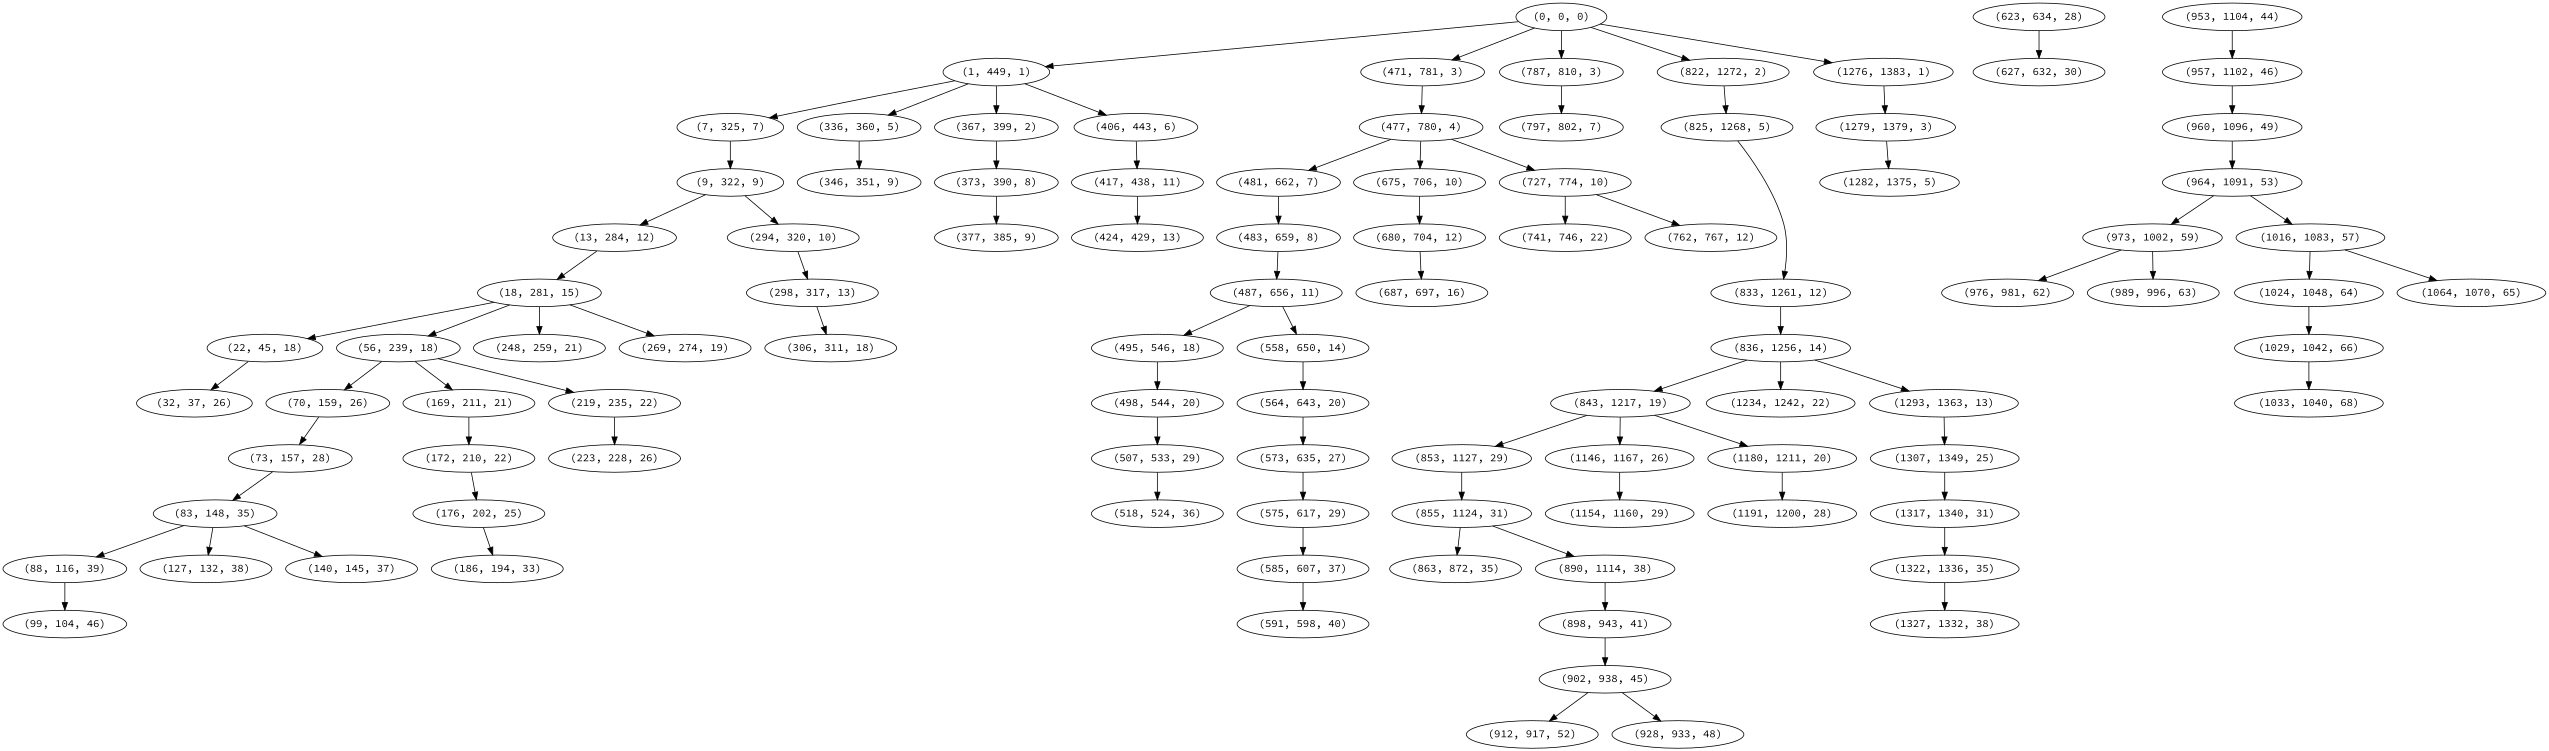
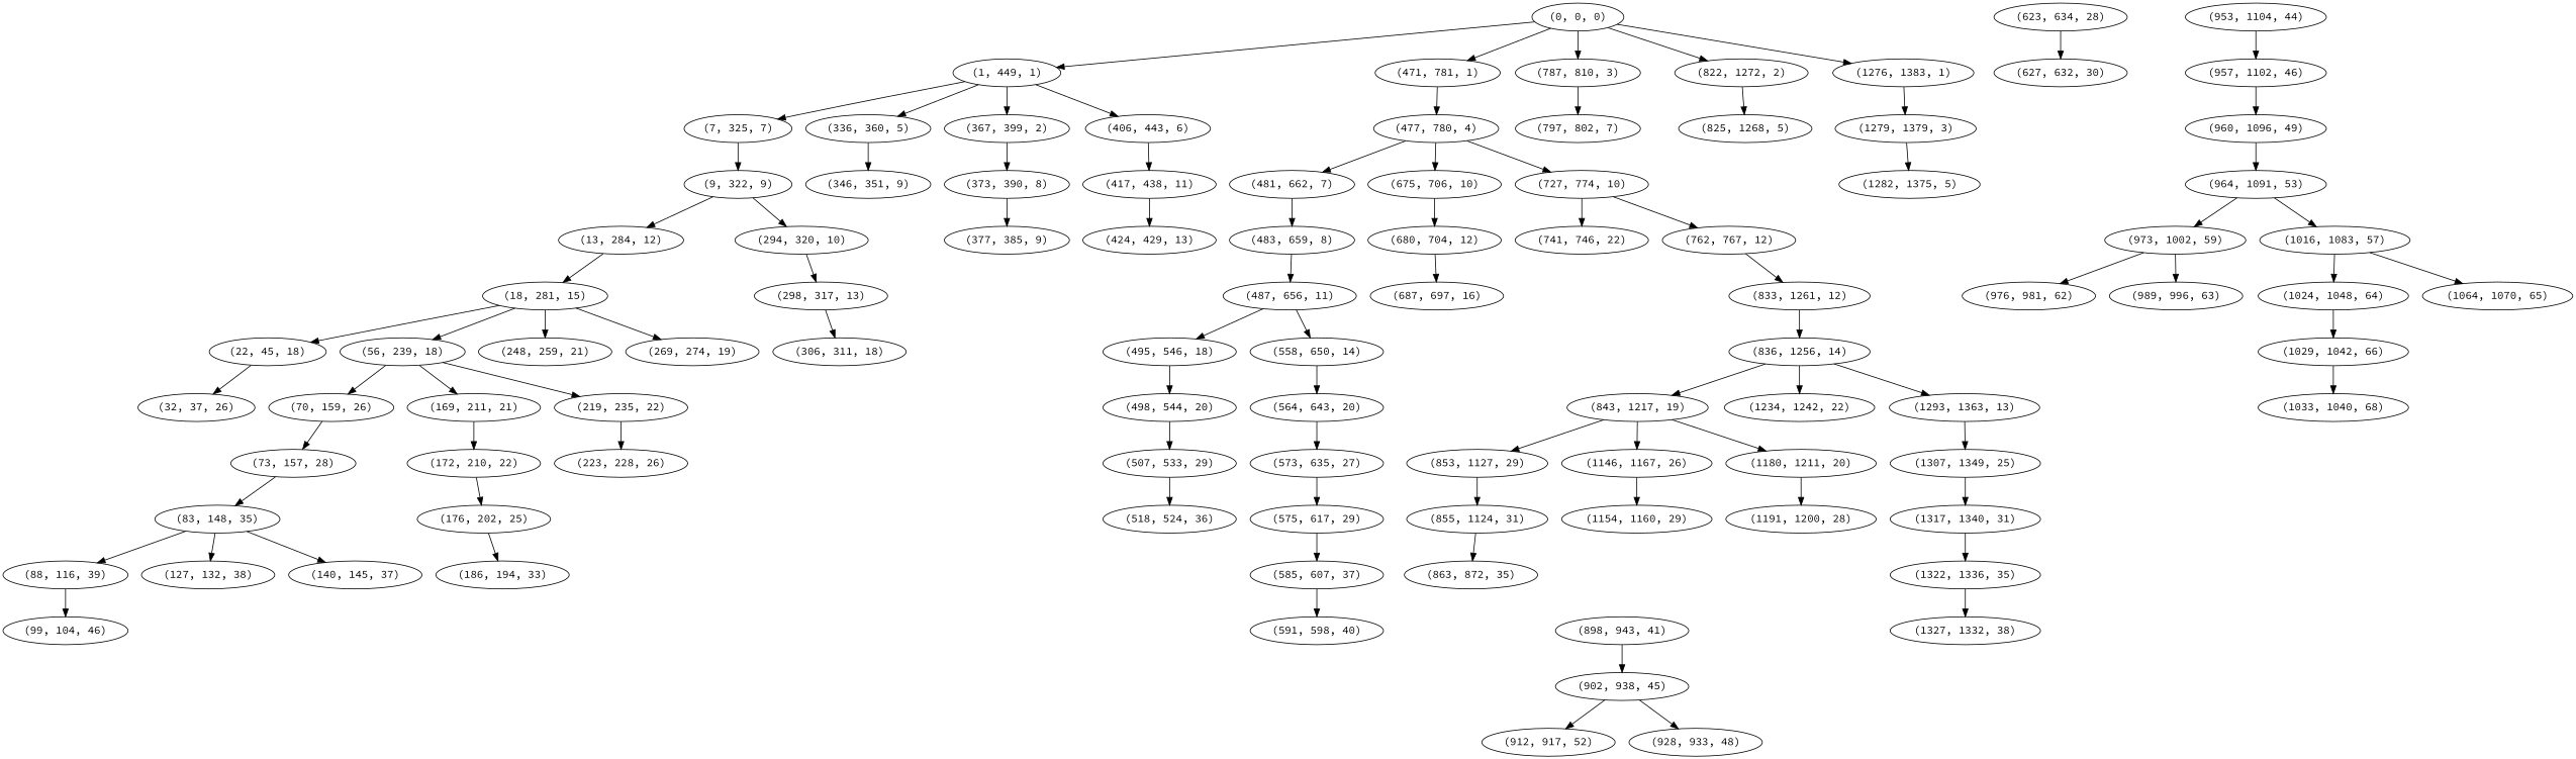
  digraph {
    fontname="Source Code Pro"
    node [fontname="Source Code Pro"]
    edge [fontname="Source Code Pro"]
    "(0, 0, 0)"
    "(1, 449, 1)"
-   "(471, 781, 3)"
+   "(471, 781, 3)" [label="(471, 781, 1)"]
    "(787, 810, 3)"
    "(822, 1272, 2)"
    "(1276, 1383, 1)"
    "(7, 325, 7)"
    "(336, 360, 5)"
    "(367, 399, 2)"
    "(406, 443, 6)"
    "(477, 780, 4)"
    "(797, 802, 7)"
    "(825, 1268, 5)"
    "(1279, 1379, 3)"
    "(9, 322, 9)"
    "(346, 351, 9)"
    "(373, 390, 8)"
    "(417, 438, 11)"
    "(13, 284, 12)"
    "(294, 320, 10)"
    "(18, 281, 15)"
    "(298, 317, 13)"
    "(22, 45, 18)"
    "(56, 239, 18)"
    "(248, 259, 21)"
    "(269, 274, 19)"
    "(32, 37, 26)"
    "(70, 159, 26)"
    "(169, 211, 21)"
    "(219, 235, 22)"
    "(73, 157, 28)"
    "(172, 210, 22)"
    "(223, 228, 26)"
    "(83, 148, 35)"
    "(88, 116, 39)"
    "(127, 132, 38)"
    "(140, 145, 37)"
    "(99, 104, 46)"
    "(176, 202, 25)"
    "(186, 194, 33)"
    "(306, 311, 18)"
    "(377, 385, 9)"
    "(424, 429, 13)"
    "(481, 662, 7)"
    "(675, 706, 10)"
    "(727, 774, 10)"
    "(483, 659, 8)"
    "(680, 704, 12)"
    "(741, 746, 22)"
    "(762, 767, 12)"
    "(487, 656, 11)"
    "(495, 546, 18)"
    "(558, 650, 14)"
    "(498, 544, 20)"
    "(564, 643, 20)"
    "(507, 533, 29)"
    "(518, 524, 36)"
    "(573, 635, 27)"
    "(575, 617, 29)"
    "(585, 607, 37)"
    "(623, 634, 28)"
    "(627, 632, 30)"
    "(591, 598, 40)"
    "(687, 697, 16)"
    "(833, 1261, 12)"
    "(836, 1256, 14)"
    "(843, 1217, 19)"
    "(1234, 1242, 22)"
    "(1293, 1363, 13)"
    "(853, 1127, 29)"
    "(1146, 1167, 26)"
    "(1180, 1211, 20)"
    "(855, 1124, 31)"
    "(1154, 1160, 29)"
    "(1191, 1200, 28)"
    "(863, 872, 35)"
-   "(890, 1114, 38)"
    "(898, 943, 41)"
    "(902, 938, 45)"
    "(912, 917, 52)"
    "(928, 933, 48)"
    "(953, 1104, 44)"
    "(957, 1102, 46)"
    "(960, 1096, 49)"
    "(964, 1091, 53)"
    "(973, 1002, 59)"
    "(1016, 1083, 57)"
    "(976, 981, 62)"
    "(989, 996, 63)"
    "(1024, 1048, 64)"
    "(1064, 1070, 65)"
    "(1029, 1042, 66)"
    "(1033, 1040, 68)"
    "(1282, 1375, 5)"
    "(1307, 1349, 25)"
    "(1317, 1340, 31)"
    "(1322, 1336, 35)"
    "(1327, 1332, 38)"
    "(0, 0, 0)" -> "(1, 449, 1)"
    "(0, 0, 0)" -> "(471, 781, 3)"
    "(0, 0, 0)" -> "(787, 810, 3)"
    "(0, 0, 0)" -> "(822, 1272, 2)"
    "(0, 0, 0)" -> "(1276, 1383, 1)"
    "(1, 449, 1)" -> "(7, 325, 7)"
    "(1, 449, 1)" -> "(336, 360, 5)"
    "(1, 449, 1)" -> "(367, 399, 2)"
    "(1, 449, 1)" -> "(406, 443, 6)"
    "(471, 781, 3)" -> "(477, 780, 4)"
    "(787, 810, 3)" -> "(797, 802, 7)"
    "(822, 1272, 2)" -> "(825, 1268, 5)"
    "(1276, 1383, 1)" -> "(1279, 1379, 3)"
    "(7, 325, 7)" -> "(9, 322, 9)"
    "(336, 360, 5)" -> "(346, 351, 9)"
    "(367, 399, 2)" -> "(373, 390, 8)"
    "(406, 443, 6)" -> "(417, 438, 11)"
    "(477, 780, 4)" -> "(481, 662, 7)"
    "(477, 780, 4)" -> "(675, 706, 10)"
    "(477, 780, 4)" -> "(727, 774, 10)"
-   "(825, 1268, 5)" -> "(833, 1261, 12)"
+   "(762, 767, 12)" -> "(833, 1261, 12)"
    "(1279, 1379, 3)" -> "(1282, 1375, 5)"
    "(9, 322, 9)" -> "(13, 284, 12)"
    "(9, 322, 9)" -> "(294, 320, 10)"
    "(373, 390, 8)" -> "(377, 385, 9)"
    "(417, 438, 11)" -> "(424, 429, 13)"
    "(13, 284, 12)" -> "(18, 281, 15)"
    "(294, 320, 10)" -> "(298, 317, 13)"
    "(18, 281, 15)" -> "(22, 45, 18)"
    "(18, 281, 15)" -> "(56, 239, 18)"
    "(18, 281, 15)" -> "(248, 259, 21)"
    "(18, 281, 15)" -> "(269, 274, 19)"
    "(298, 317, 13)" -> "(306, 311, 18)"
    "(22, 45, 18)" -> "(32, 37, 26)"
    "(56, 239, 18)" -> "(70, 159, 26)"
    "(56, 239, 18)" -> "(169, 211, 21)"
    "(56, 239, 18)" -> "(219, 235, 22)"
    "(70, 159, 26)" -> "(73, 157, 28)"
    "(169, 211, 21)" -> "(172, 210, 22)"
    "(219, 235, 22)" -> "(223, 228, 26)"
    "(73, 157, 28)" -> "(83, 148, 35)"
    "(172, 210, 22)" -> "(176, 202, 25)"
    "(83, 148, 35)" -> "(88, 116, 39)"
    "(83, 148, 35)" -> "(127, 132, 38)"
    "(83, 148, 35)" -> "(140, 145, 37)"
    "(88, 116, 39)" -> "(99, 104, 46)"
    "(176, 202, 25)" -> "(186, 194, 33)"
    "(481, 662, 7)" -> "(483, 659, 8)"
    "(675, 706, 10)" -> "(680, 704, 12)"
    "(727, 774, 10)" -> "(741, 746, 22)"
    "(727, 774, 10)" -> "(762, 767, 12)"
    "(483, 659, 8)" -> "(487, 656, 11)"
    "(680, 704, 12)" -> "(687, 697, 16)"
    "(487, 656, 11)" -> "(495, 546, 18)"
    "(487, 656, 11)" -> "(558, 650, 14)"
    "(495, 546, 18)" -> "(498, 544, 20)"
    "(558, 650, 14)" -> "(564, 643, 20)"
    "(498, 544, 20)" -> "(507, 533, 29)"
    "(564, 643, 20)" -> "(573, 635, 27)"
    "(507, 533, 29)" -> "(518, 524, 36)"
    "(573, 635, 27)" -> "(575, 617, 29)"
    "(575, 617, 29)" -> "(585, 607, 37)"
    "(585, 607, 37)" -> "(591, 598, 40)"
    "(623, 634, 28)" -> "(627, 632, 30)"
    "(833, 1261, 12)" -> "(836, 1256, 14)"
    "(836, 1256, 14)" -> "(843, 1217, 19)"
    "(836, 1256, 14)" -> "(1234, 1242, 22)"
    "(836, 1256, 14)" -> "(1293, 1363, 13)"
    "(843, 1217, 19)" -> "(853, 1127, 29)"
    "(843, 1217, 19)" -> "(1146, 1167, 26)"
    "(843, 1217, 19)" -> "(1180, 1211, 20)"
    "(1293, 1363, 13)" -> "(1307, 1349, 25)"
    "(853, 1127, 29)" -> "(855, 1124, 31)"
    "(1146, 1167, 26)" -> "(1154, 1160, 29)"
    "(1180, 1211, 20)" -> "(1191, 1200, 28)"
    "(855, 1124, 31)" -> "(863, 872, 35)"
-   "(855, 1124, 31)" -> "(890, 1114, 38)"
-   "(890, 1114, 38)" -> "(898, 943, 41)"
    "(898, 943, 41)" -> "(902, 938, 45)"
    "(902, 938, 45)" -> "(912, 917, 52)"
    "(902, 938, 45)" -> "(928, 933, 48)"
    "(953, 1104, 44)" -> "(957, 1102, 46)"
    "(957, 1102, 46)" -> "(960, 1096, 49)"
    "(960, 1096, 49)" -> "(964, 1091, 53)"
    "(964, 1091, 53)" -> "(973, 1002, 59)"
    "(964, 1091, 53)" -> "(1016, 1083, 57)"
    "(973, 1002, 59)" -> "(976, 981, 62)"
    "(973, 1002, 59)" -> "(989, 996, 63)"
    "(1016, 1083, 57)" -> "(1024, 1048, 64)"
    "(1016, 1083, 57)" -> "(1064, 1070, 65)"
    "(1024, 1048, 64)" -> "(1029, 1042, 66)"
    "(1029, 1042, 66)" -> "(1033, 1040, 68)"
    "(1307, 1349, 25)" -> "(1317, 1340, 31)"
    "(1317, 1340, 31)" -> "(1322, 1336, 35)"
    "(1322, 1336, 35)" -> "(1327, 1332, 38)"
  }
